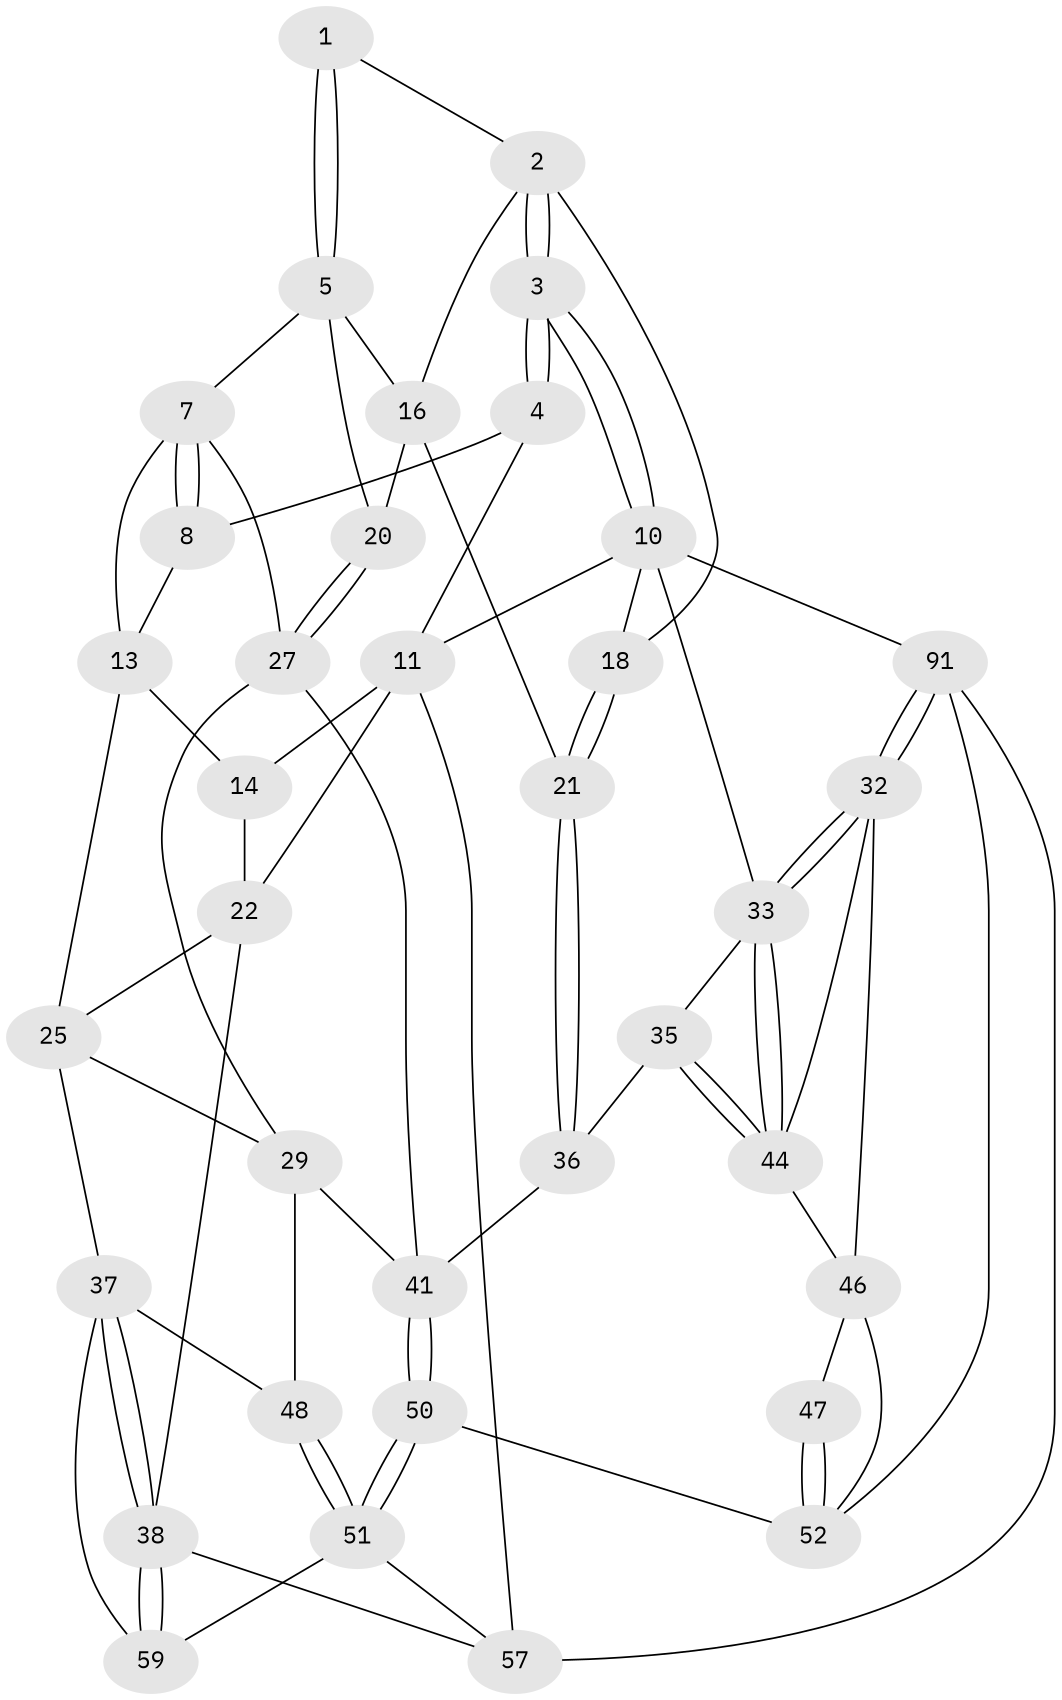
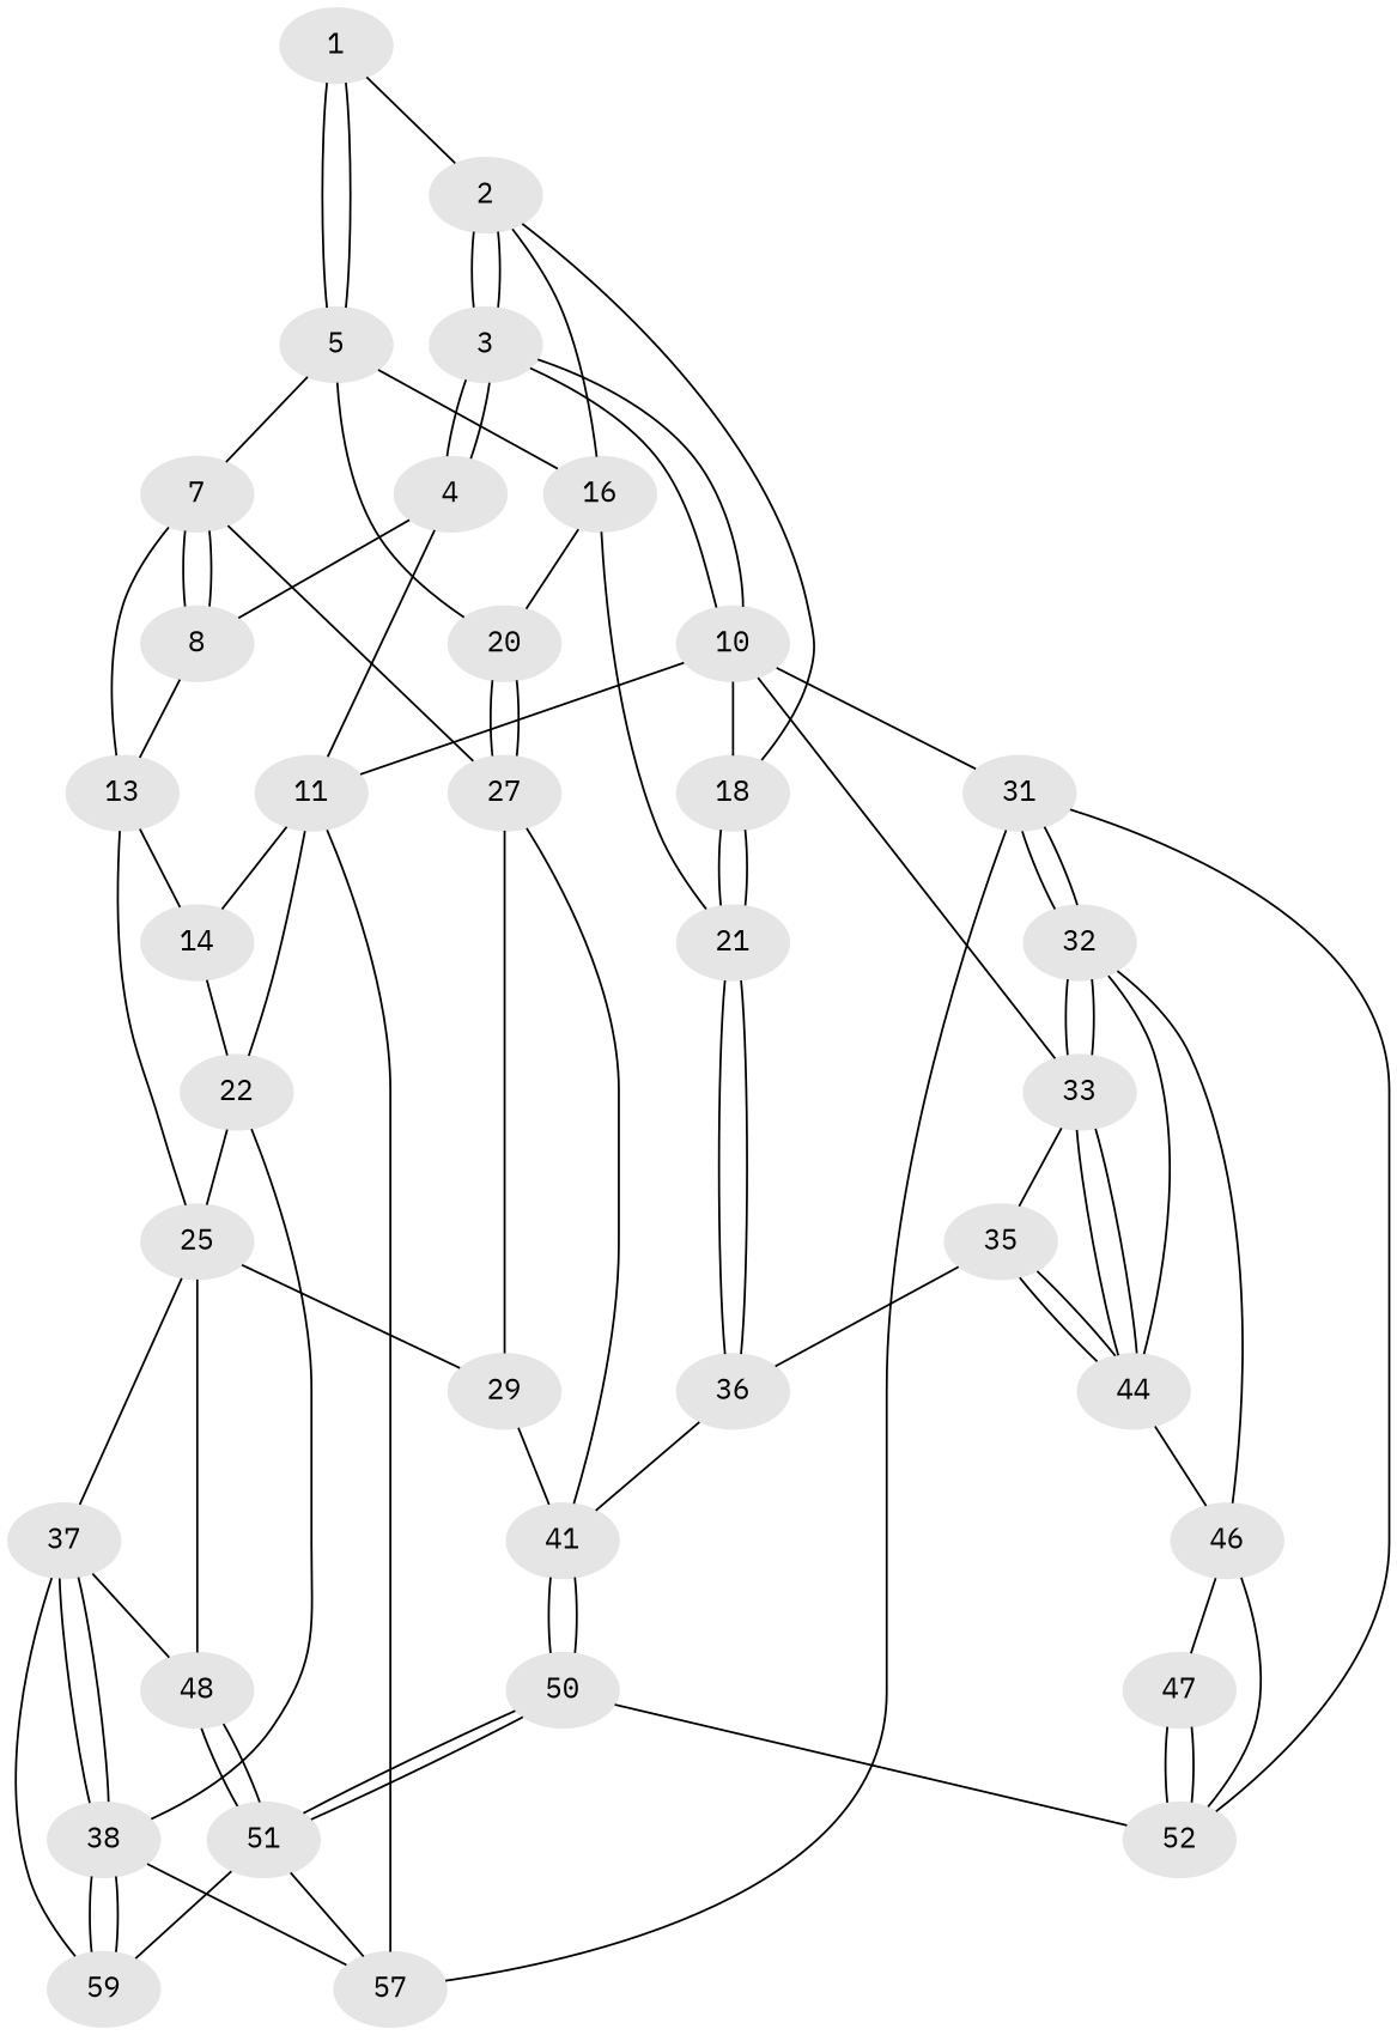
  graph {
    fontname="IBM Plex Mono"
    node [color=gray90 fontname="IBM Plex Mono" style=filled]
    edge [fontname="IBM Plex Mono"]
    2 [super="+15"]
    1
    5 [super="+6"]
    3
    16 [super="+19"]
    18
    7 [super="+26"]
    20
    4 [super="+9"]
    10 [super="+17"]
    21
    8
    11 [super="+12"]
-   31 [super="+56" label=91]
+   31 [super="+56"]
    33 [super="+34"]
    13 [super="+24"]
    14
    22 [super="+23"]
    57 [super="+60"]
    27 [super="+28"]
    25 [super="+30"]
    29 [super="+43"]
    41 [super="+42"]
    32 [super="+55"]
    52 [super="+54"]
    44 [super="+45"]
    35
    38 [super="+39"]
    37 [super="+49"]
    36 [super="+40"]
    59
    48
    50
    51 [super="+58"]
    46 [super="+53"]
    47
    2 -- 3
    2 -- 3
    2 -- 16
    2 -- 18
    1 -- 2
    1 -- 5
    1 -- 5
    5 -- 16
    5 -- 7
    5 -- 20
    3 -- 4
    3 -- 4
    3 -- 10
    3 -- 10
    16 -- 20
    16 -- 21
    18 -- 21
    18 -- 21
    7 -- 8
    7 -- 8
    7 -- 13
    7 -- 27
    20 -- 27
    20 -- 27
    4 -- 8
    4 -- 11
    10 -- 18
    10 -- 11
    10 -- 31
    10 -- 33
    21 -- 36
    21 -- 36
    8 -- 13
    11 -- 14
    11 -- 22
    11 -- 57
    31 -- 57 [weight=2]
    31 -- 32
    31 -- 32
    31 -- 52
    33 -- 44
    33 -- 44
    33 -- 35
    13 -- 14
    13 -- 25
    14 -- 22
    22 -- 25
    22 -- 38
    27 -- 29
    27 -- 41
    25 -- 29
    25 -- 37
    29 -- 41
-   29 -- 48
+   25 -- 48
    41 -- 50
    41 -- 50
    32 -- 33
    32 -- 33
    32 -- 44
    32 -- 46
    44 -- 46
    35 -- 44
    35 -- 44
    35 -- 36
    38 -- 57
    38 -- 59
    38 -- 59
    37 -- 38
    37 -- 38
    37 -- 59
    37 -- 48
    36 -- 41
    48 -- 51
    48 -- 51
    50 -- 52
    50 -- 51
    50 -- 51
    51 -- 57
    51 -- 59
    46 -- 52
    46 -- 47
    47 -- 52
    47 -- 52
  }
